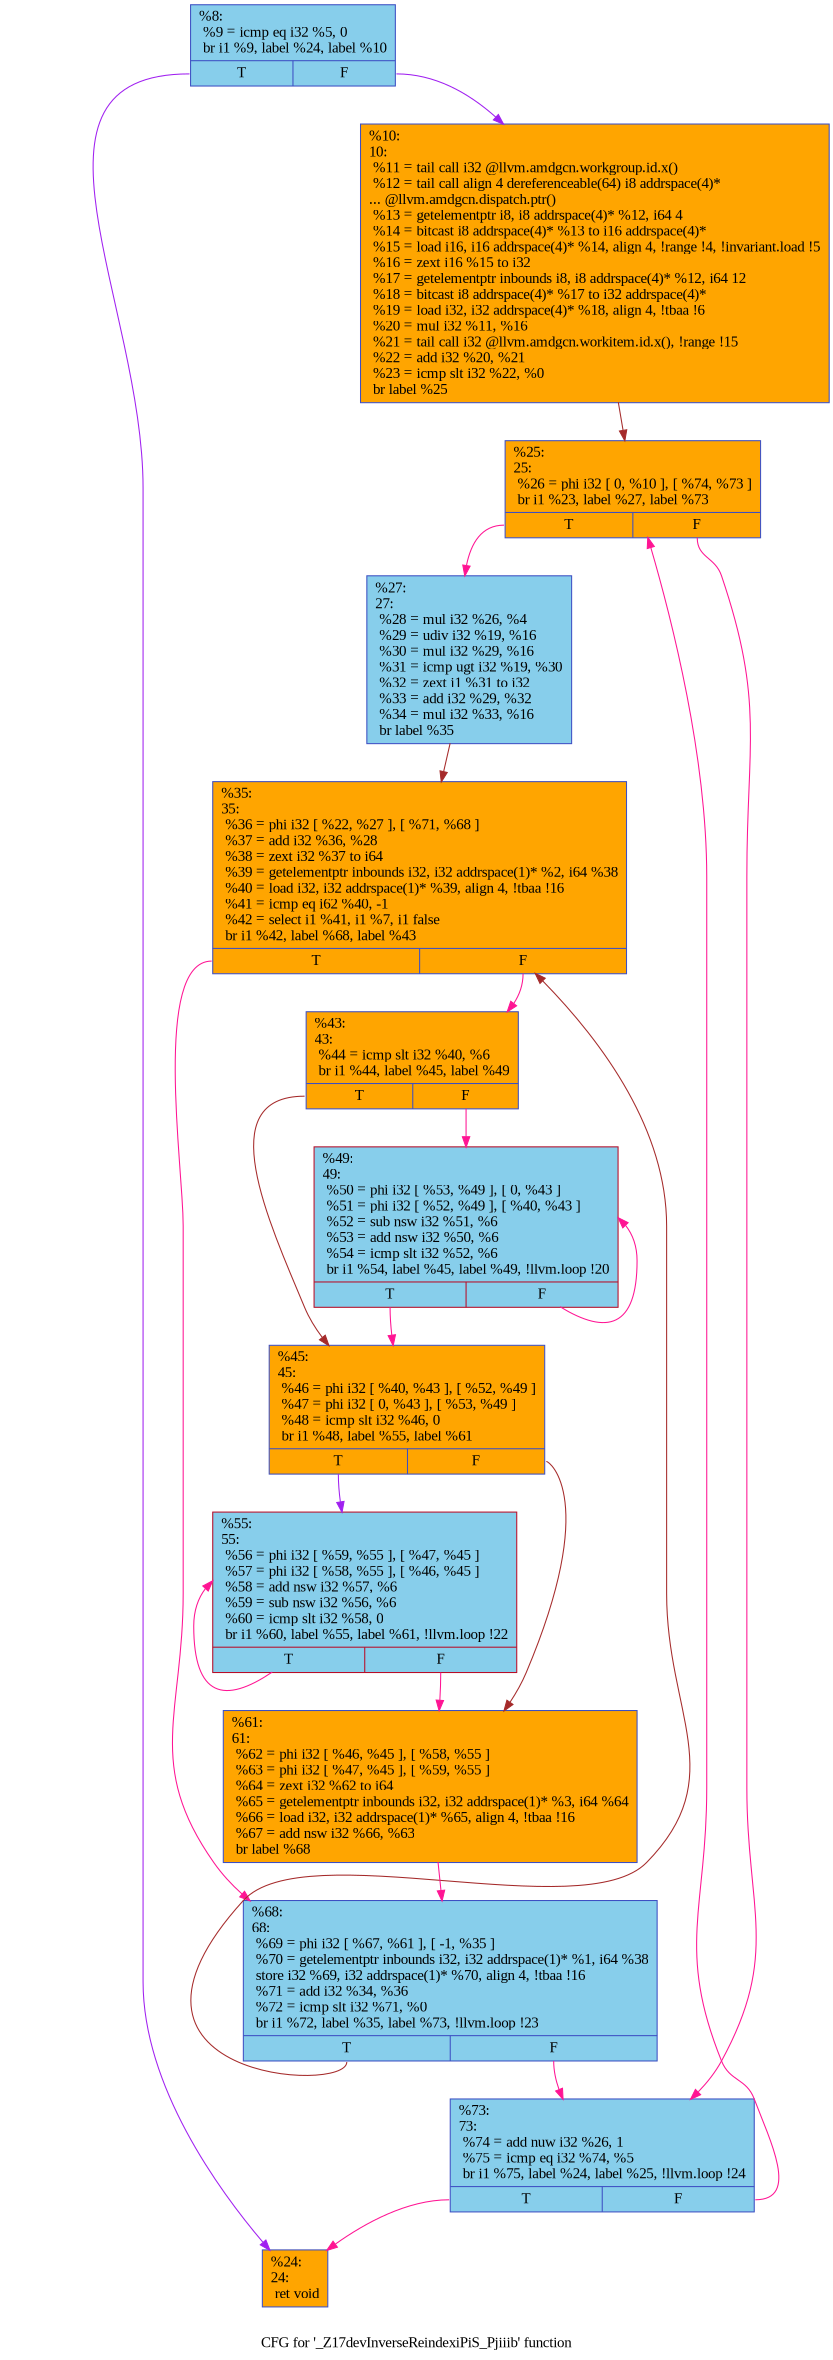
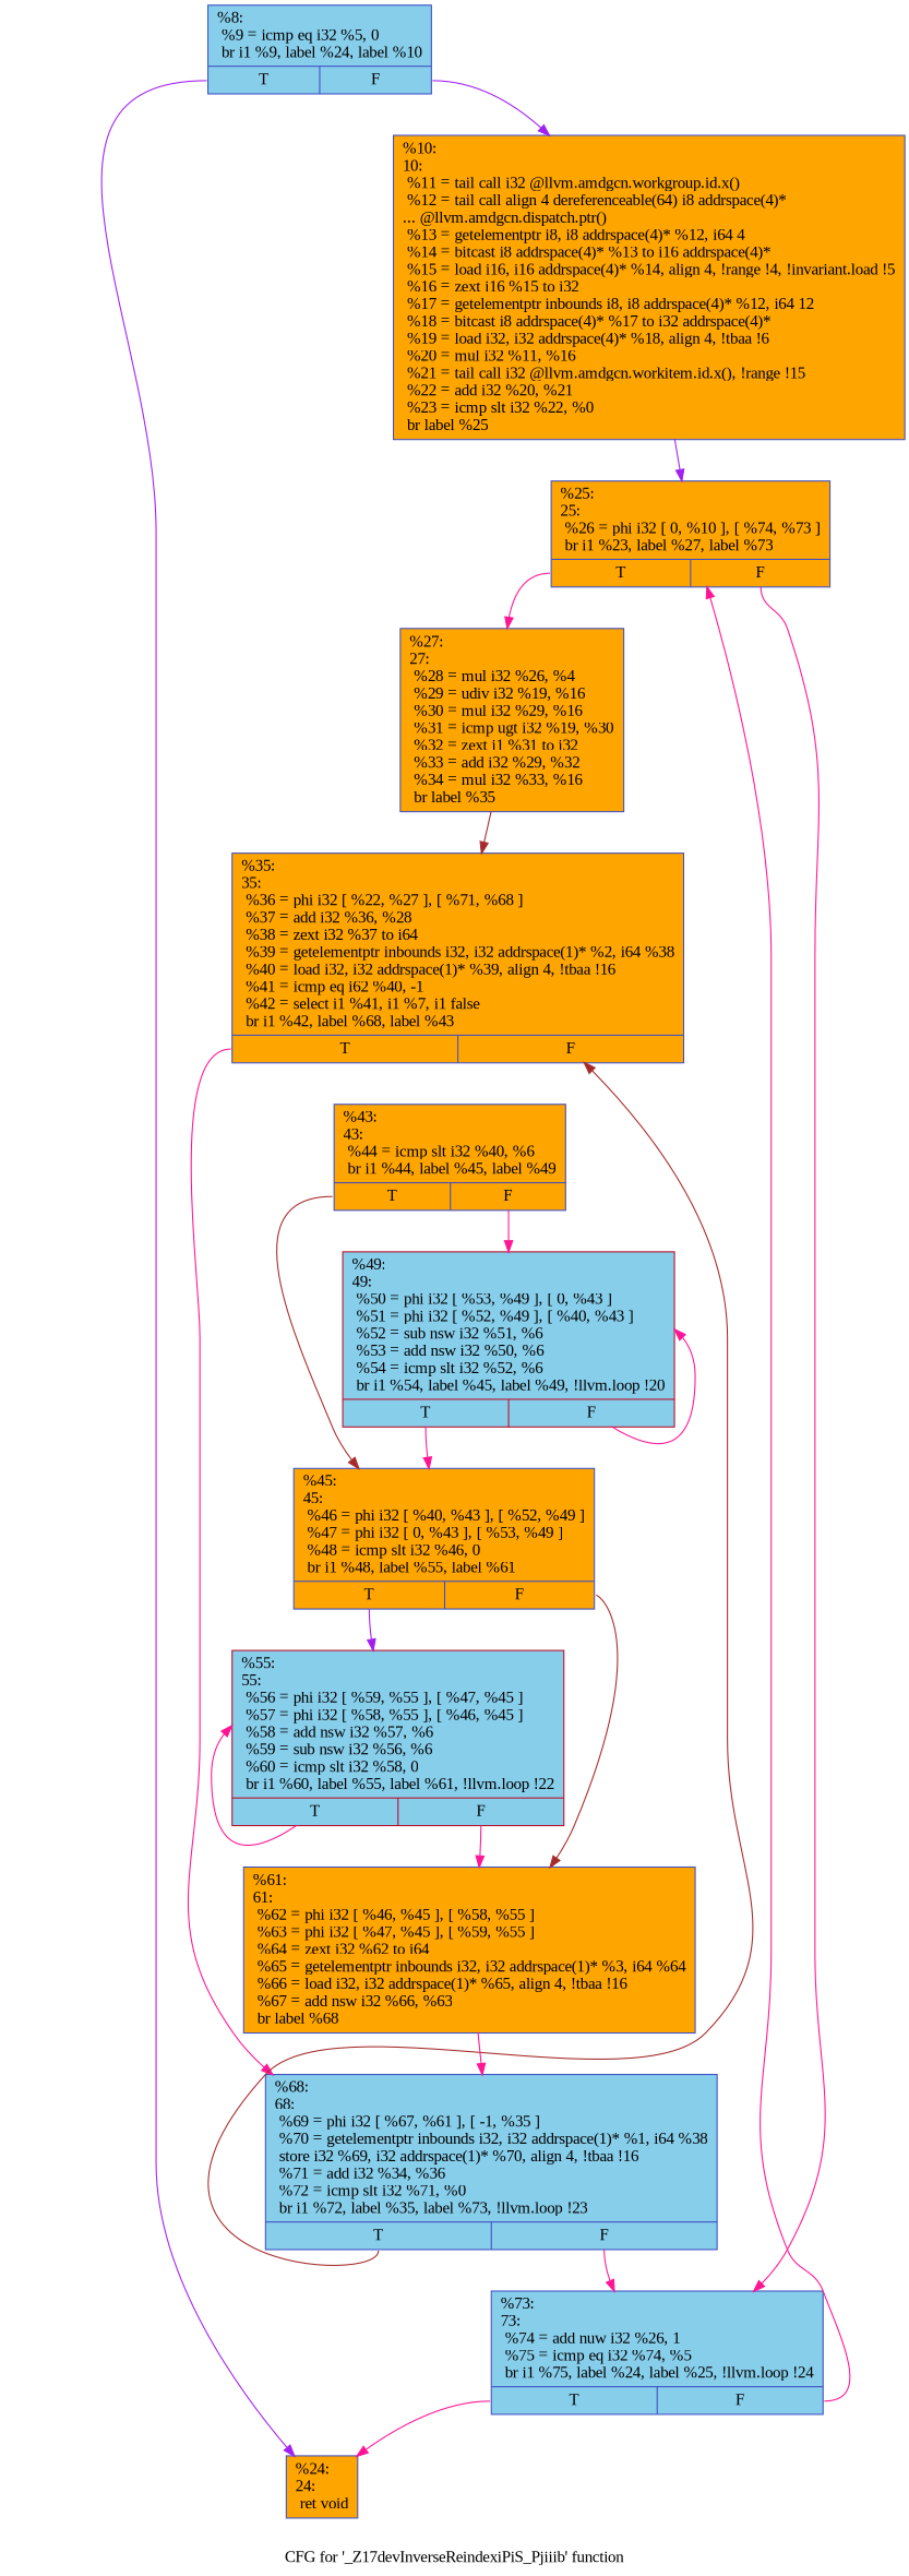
  digraph {
    fontname="Liberation Serif"
    label="CFG for '_Z17devInverseReindexiPiS_Pjiiib' function"
    node [color="#3d50c3ff" fillcolor=orange fontname="Liberation Serif" shape=record style=filled]
    edge [color=deeppink fontname="Liberation Serif" tailport=s0]
    n1 [fillcolor=skyblue label="{%8:\l  %9 = icmp eq i32 %5, 0\l  br i1 %9, label %24, label %10\l|{<s0>T|<s1>F}}"]
    n2 [label="{%24:\l24:                                               \l  ret void\l}"]
    n3 [label="{%10:\l10:                                               \l  %11 = tail call i32 @llvm.amdgcn.workgroup.id.x()\l  %12 = tail call align 4 dereferenceable(64) i8 addrspace(4)*\l... @llvm.amdgcn.dispatch.ptr()\l  %13 = getelementptr i8, i8 addrspace(4)* %12, i64 4\l  %14 = bitcast i8 addrspace(4)* %13 to i16 addrspace(4)*\l  %15 = load i16, i16 addrspace(4)* %14, align 4, !range !4, !invariant.load !5\l  %16 = zext i16 %15 to i32\l  %17 = getelementptr inbounds i8, i8 addrspace(4)* %12, i64 12\l  %18 = bitcast i8 addrspace(4)* %17 to i32 addrspace(4)*\l  %19 = load i32, i32 addrspace(4)* %18, align 4, !tbaa !6\l  %20 = mul i32 %11, %16\l  %21 = tail call i32 @llvm.amdgcn.workitem.id.x(), !range !15\l  %22 = add i32 %20, %21\l  %23 = icmp slt i32 %22, %0\l  br label %25\l}"]
    n4 [label="{%25:\l25:                                               \l  %26 = phi i32 [ 0, %10 ], [ %74, %73 ]\l  br i1 %23, label %27, label %73\l|{<s0>T|<s1>F}}"]
-   n5 [fillcolor=skyblue label="{%27:\l27:                                               \l  %28 = mul i32 %26, %4\l  %29 = udiv i32 %19, %16\l  %30 = mul i32 %29, %16\l  %31 = icmp ugt i32 %19, %30\l  %32 = zext i1 %31 to i32\l  %33 = add i32 %29, %32\l  %34 = mul i32 %33, %16\l  br label %35\l}"]
+   n5 [label="{%27:\l27:                                               \l  %28 = mul i32 %26, %4\l  %29 = udiv i32 %19, %16\l  %30 = mul i32 %29, %16\l  %31 = icmp ugt i32 %19, %30\l  %32 = zext i1 %31 to i32\l  %33 = add i32 %29, %32\l  %34 = mul i32 %33, %16\l  br label %35\l}"]
    n6 [fillcolor=skyblue label="{%73:\l73:                                               \l  %74 = add nuw i32 %26, 1\l  %75 = icmp eq i32 %74, %5\l  br i1 %75, label %24, label %25, !llvm.loop !24\l|{<s0>T|<s1>F}}"]
    n7 [label="{%35:\l35:                                               \l  %36 = phi i32 [ %22, %27 ], [ %71, %68 ]\l  %37 = add i32 %36, %28\l  %38 = zext i32 %37 to i64\l  %39 = getelementptr inbounds i32, i32 addrspace(1)* %2, i64 %38\l  %40 = load i32, i32 addrspace(1)* %39, align 4, !tbaa !16\l  %41 = icmp eq i62 %40, -1\l  %42 = select i1 %41, i1 %7, i1 false\l  br i1 %42, label %68, label %43\l|{<s0>T|<s1>F}}"]
    n8 [fillcolor=skyblue label="{%68:\l68:                                               \l  %69 = phi i32 [ %67, %61 ], [ -1, %35 ]\l  %70 = getelementptr inbounds i32, i32 addrspace(1)* %1, i64 %38\l  store i32 %69, i32 addrspace(1)* %70, align 4, !tbaa !16\l  %71 = add i32 %34, %36\l  %72 = icmp slt i32 %71, %0\l  br i1 %72, label %35, label %73, !llvm.loop !23\l|{<s0>T|<s1>F}}"]
    n9 [label="{%43:\l43:                                               \l  %44 = icmp slt i32 %40, %6\l  br i1 %44, label %45, label %49\l|{<s0>T|<s1>F}}"]
    n10 [label="{%45:\l45:                                               \l  %46 = phi i32 [ %40, %43 ], [ %52, %49 ]\l  %47 = phi i32 [ 0, %43 ], [ %53, %49 ]\l  %48 = icmp slt i32 %46, 0\l  br i1 %48, label %55, label %61\l|{<s0>T|<s1>F}}"]
    n11 [color="#b70d28ff" fillcolor=skyblue label="{%49:\l49:                                               \l  %50 = phi i32 [ %53, %49 ], [ 0, %43 ]\l  %51 = phi i32 [ %52, %49 ], [ %40, %43 ]\l  %52 = sub nsw i32 %51, %6\l  %53 = add nsw i32 %50, %6\l  %54 = icmp slt i32 %52, %6\l  br i1 %54, label %45, label %49, !llvm.loop !20\l|{<s0>T|<s1>F}}"]
    n12 [color="#b70d28ff" fillcolor=skyblue label="{%55:\l55:                                               \l  %56 = phi i32 [ %59, %55 ], [ %47, %45 ]\l  %57 = phi i32 [ %58, %55 ], [ %46, %45 ]\l  %58 = add nsw i32 %57, %6\l  %59 = sub nsw i32 %56, %6\l  %60 = icmp slt i32 %58, 0\l  br i1 %60, label %55, label %61, !llvm.loop !22\l|{<s0>T|<s1>F}}"]
    n13 [label="{%61:\l61:                                               \l  %62 = phi i32 [ %46, %45 ], [ %58, %55 ]\l  %63 = phi i32 [ %47, %45 ], [ %59, %55 ]\l  %64 = zext i32 %62 to i64\l  %65 = getelementptr inbounds i32, i32 addrspace(1)* %3, i64 %64\l  %66 = load i32, i32 addrspace(1)* %65, align 4, !tbaa !16\l  %67 = add nsw i32 %66, %63\l  br label %68\l}"]
    n1 -> n2 [color=purple]
    n1 -> n3 [color=purple tailport=s1]
-   n3 -> n4 [color=brown]
+   n3 -> n4 [color=purple]
    n4 -> n5
    n4 -> n6 [tailport=s1]
    n5 -> n7 [color=brown]
    n6 -> n2
    n6 -> n4 [tailport=s1]
    n7 -> n8
-   n7 -> n9 [tailport=s1]
    n8 -> n6 [tailport=s1]
    n8 -> n7 [color=brown]
    n9 -> n10 [color=brown]
    n9 -> n11 [tailport=s1]
    n10 -> n12 [color=purple]
    n10 -> n13 [color=brown tailport=s1]
    n11 -> n10
    n11 -> n11 [tailport=s1]
    n12 -> n12
    n12 -> n13 [tailport=s1]
    n13 -> n8
  }
